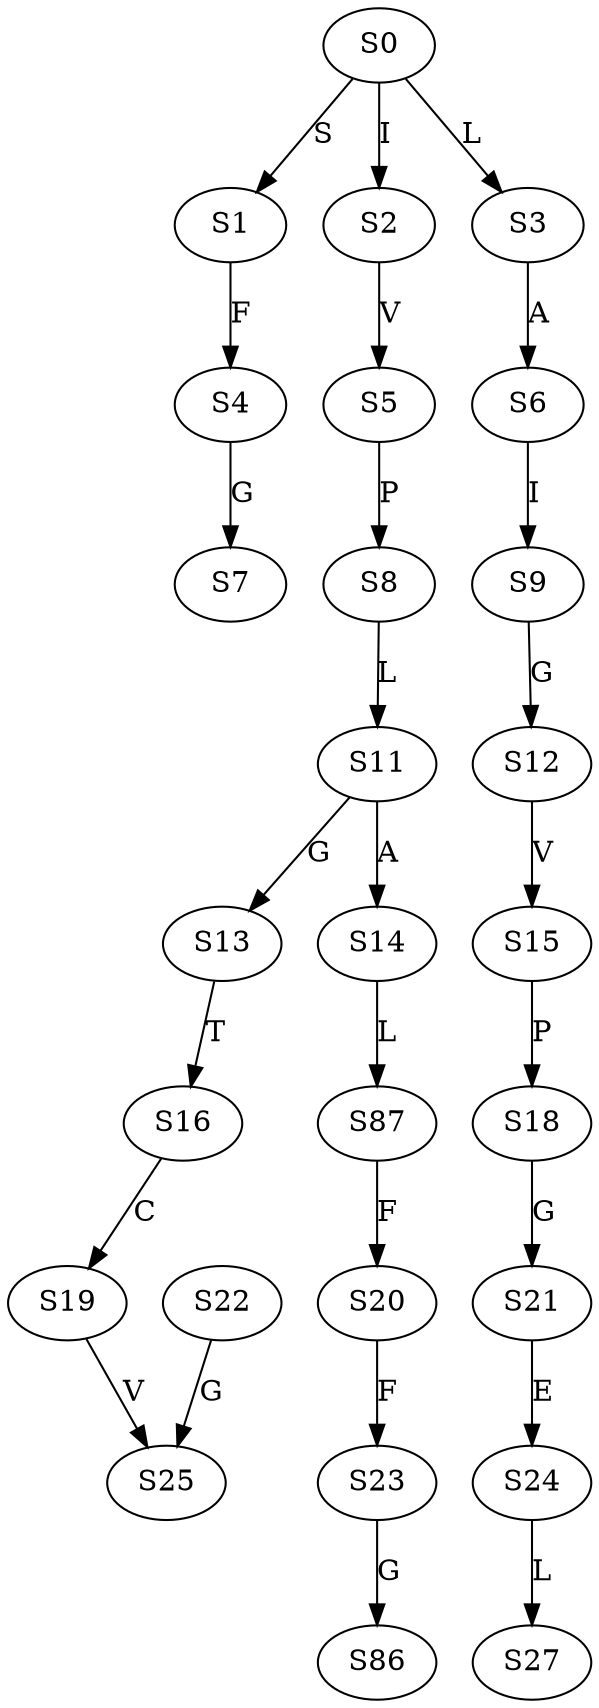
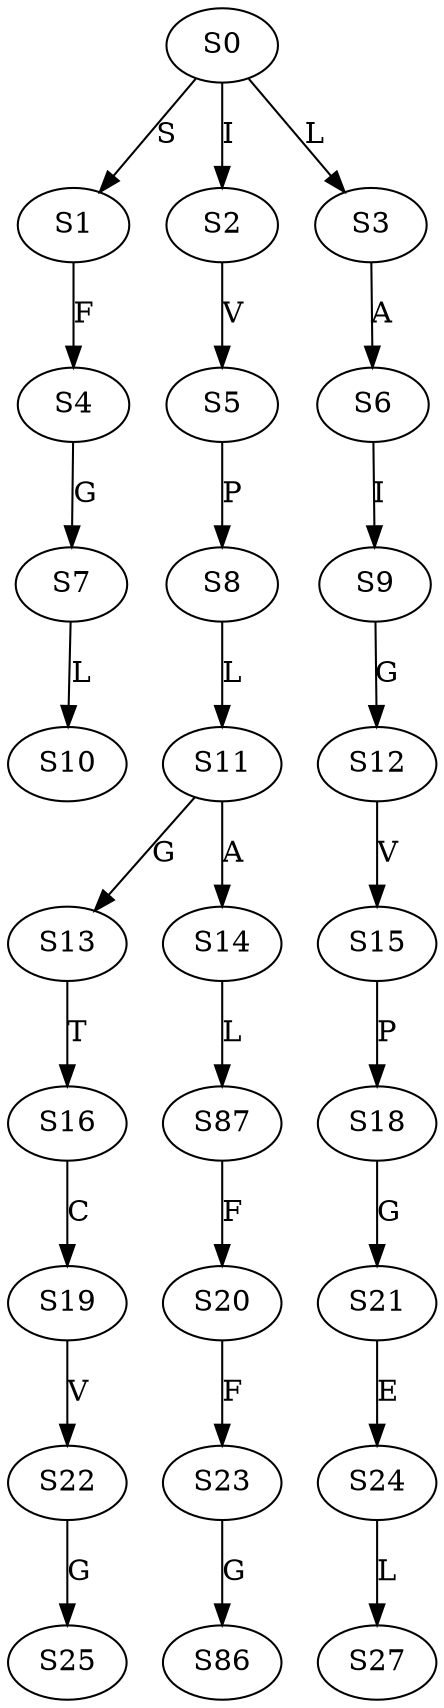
  strict digraph {
    S0
    S1
    S2
    S3
    S4
    S5
    S6
    S7
    S8
    S9
+   S10
    S11
    S12
    S13
    S14
    S15
    S16
    n18 [label=S87]
    S18
    S19
    S20
    S21
    S22
    S23
    S24
    S25
    n27 [label=S86]
    S27
    S0 -> S1 [label=S]
    S0 -> S2 [label=I]
    S0 -> S3 [label=L]
    S1 -> S4 [label=F]
    S2 -> S5 [label=V]
    S3 -> S6 [label=A]
    S4 -> S7 [label=G]
    S5 -> S8 [label=P]
    S6 -> S9 [label=I]
+   S7 -> S10 [label=L]
    S8 -> S11 [label=L]
    S9 -> S12 [label=G]
    S11 -> S13 [label=G]
    S11 -> S14 [label=A]
    S12 -> S15 [label=V]
    S13 -> S16 [label=T]
    S14 -> n18 [label=L]
    S15 -> S18 [label=P]
    S16 -> S19 [label=C]
    n18 -> S20 [label=F]
    S18 -> S21 [label=G]
-   S19 -> S25 [label=V]
+   S19 -> S22 [label=V]
    S20 -> S23 [label=F]
    S21 -> S24 [label=E]
    S22 -> S25 [label=G]
    S23 -> n27 [label=G]
    S24 -> S27 [label=L]
  }
